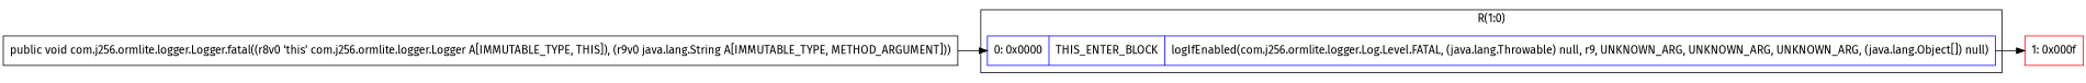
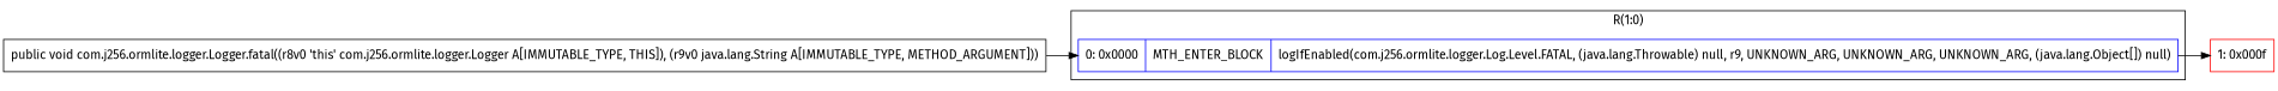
  digraph {
    rankdir=LR
    fontname="Fira Sans"
    node [shape=record fontname="Fira Sans"]
    edge [fontname="Fira Sans"]
-   n1 [color=blue label="{0\:\ 0x0000|THIS_ENTER_BLOCK\l|logIfEnabled(com.j256.ormlite.logger.Log.Level.FATAL, (java.lang.Throwable) null, r9, UNKNOWN_ARG, UNKNOWN_ARG, UNKNOWN_ARG, (java.lang.Object[]) null)\l}"]
+   n1 [color=blue label="{0\:\ 0x0000|MTH_ENTER_BLOCK\l|logIfEnabled(com.j256.ormlite.logger.Log.Level.FATAL, (java.lang.Throwable) null, r9, UNKNOWN_ARG, UNKNOWN_ARG, UNKNOWN_ARG, (java.lang.Object[]) null)\l}"]
    n2 [color=red label="{1\:\ 0x000f}"]
    n3 [label="{public void com.j256.ormlite.logger.Logger.fatal((r8v0 'this' com.j256.ormlite.logger.Logger A[IMMUTABLE_TYPE, THIS]), (r9v0 java.lang.String A[IMMUTABLE_TYPE, METHOD_ARGUMENT])) }"]
    subgraph cluster_1 {
      label="R(1:0)"
      n1
    }
    n1 -> n2
    n3 -> n1
  }
